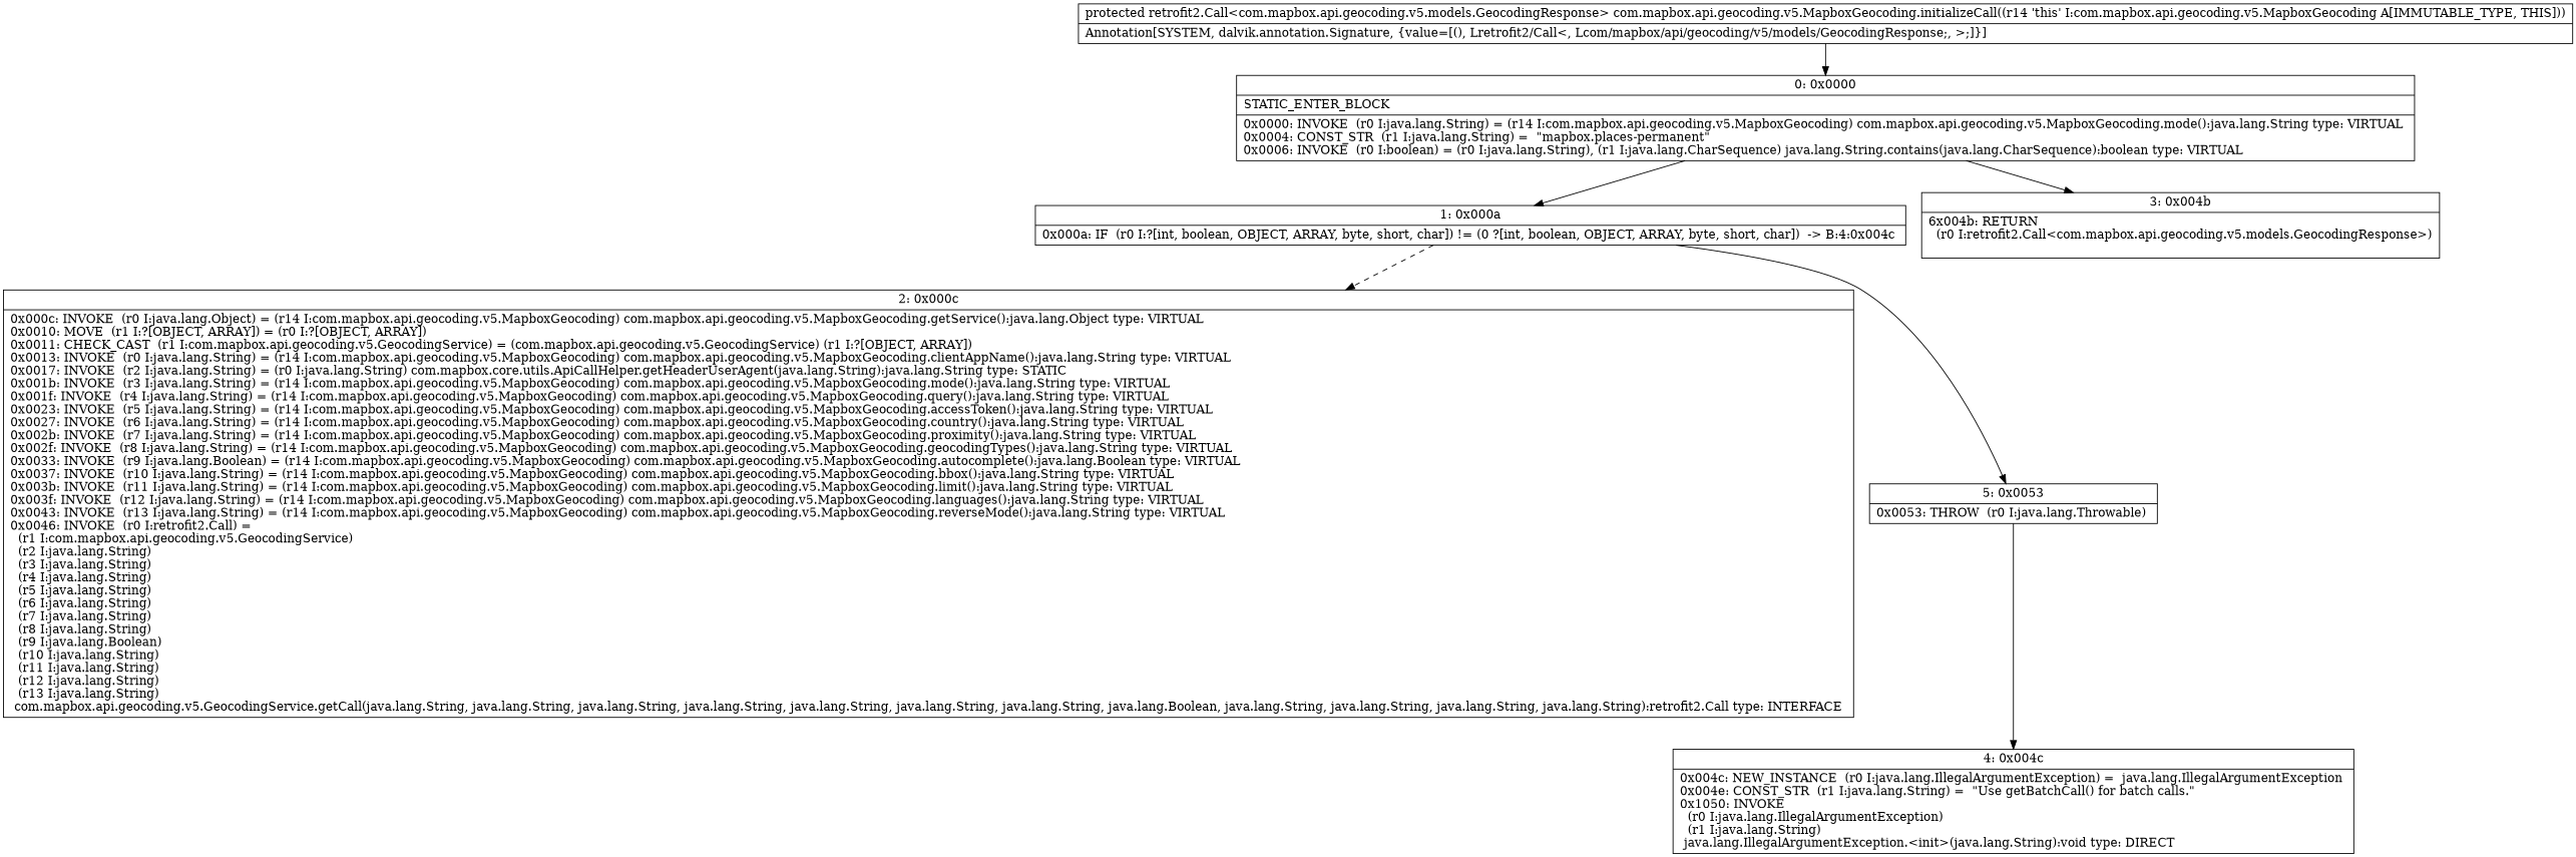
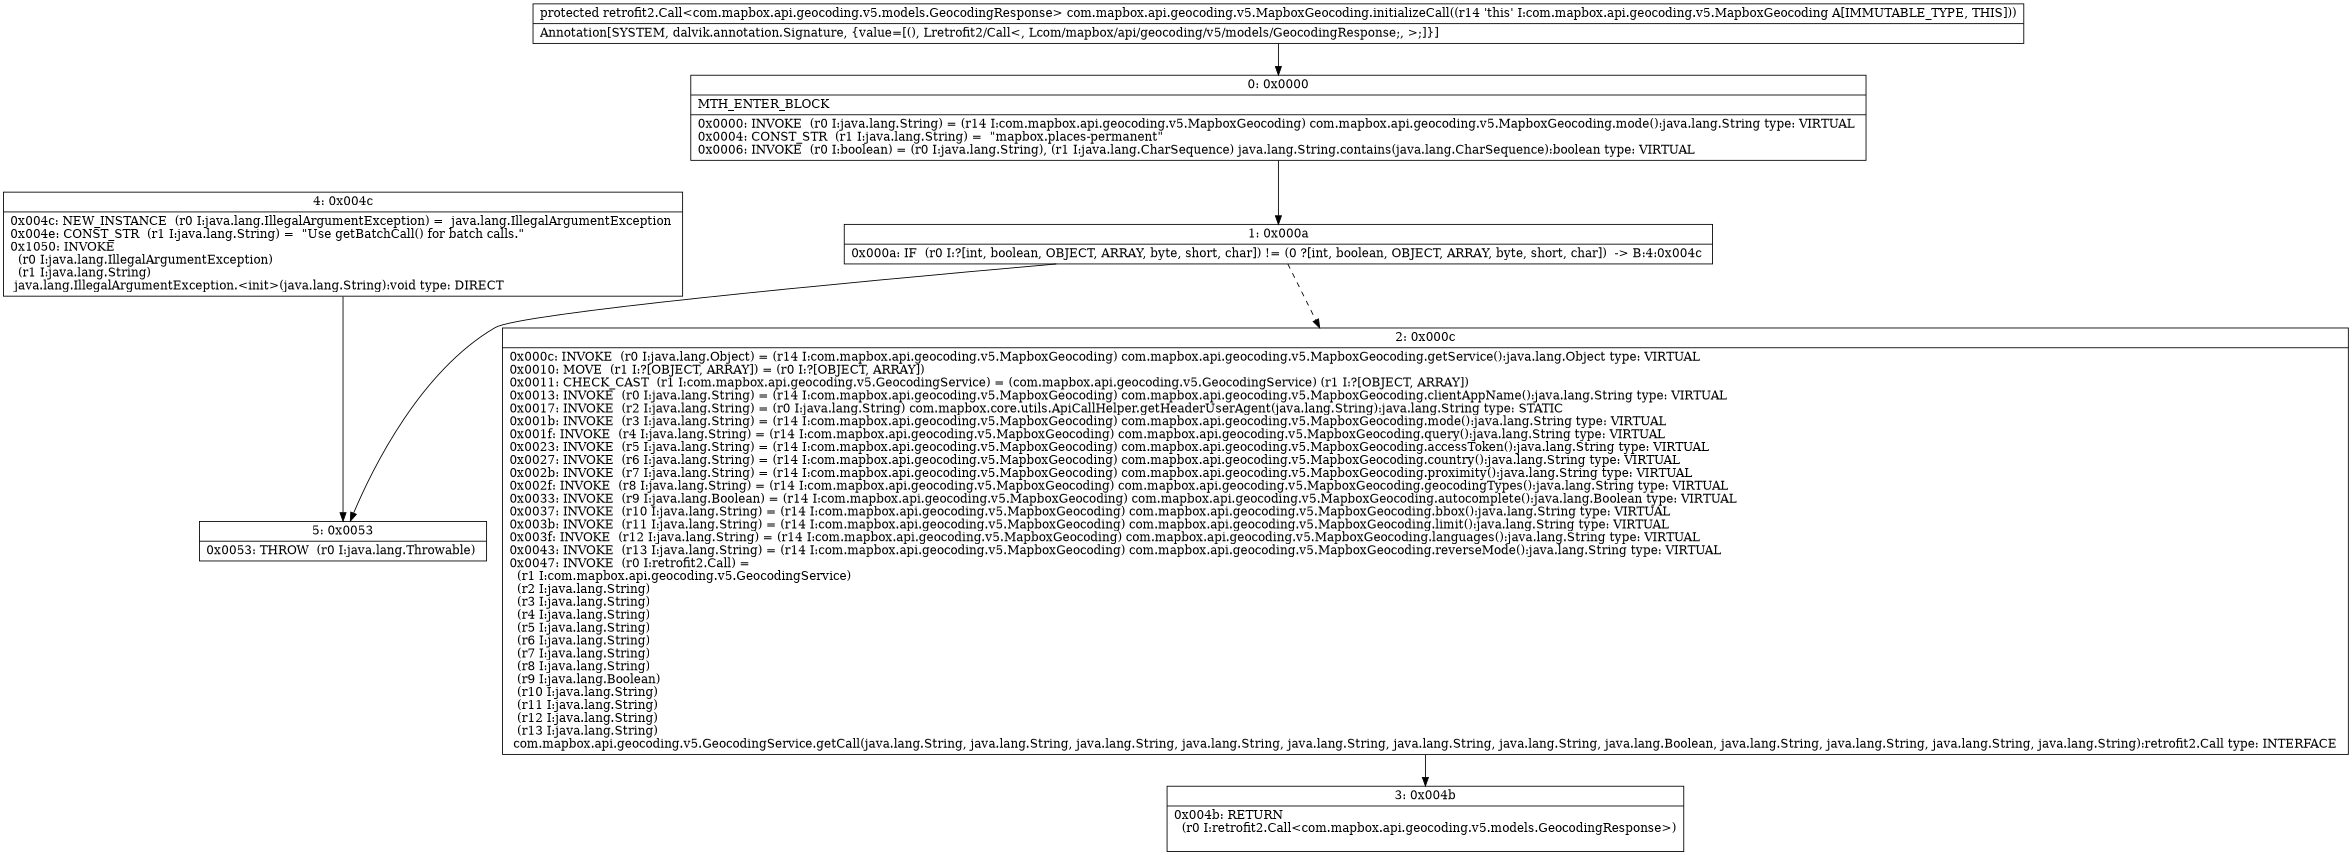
  digraph {
    node [shape=record]
-   n1 [label="{0\:\ 0x0000|STATIC_ENTER_BLOCK\l|0x0000: INVOKE  (r0 I:java.lang.String) = (r14 I:com.mapbox.api.geocoding.v5.MapboxGeocoding) com.mapbox.api.geocoding.v5.MapboxGeocoding.mode():java.lang.String type: VIRTUAL \l0x0004: CONST_STR  (r1 I:java.lang.String) =  \"mapbox.places\-permanent\" \l0x0006: INVOKE  (r0 I:boolean) = (r0 I:java.lang.String), (r1 I:java.lang.CharSequence) java.lang.String.contains(java.lang.CharSequence):boolean type: VIRTUAL \l}"]
+   n1 [label="{0\:\ 0x0000|MTH_ENTER_BLOCK\l|0x0000: INVOKE  (r0 I:java.lang.String) = (r14 I:com.mapbox.api.geocoding.v5.MapboxGeocoding) com.mapbox.api.geocoding.v5.MapboxGeocoding.mode():java.lang.String type: VIRTUAL \l0x0004: CONST_STR  (r1 I:java.lang.String) =  \"mapbox.places\-permanent\" \l0x0006: INVOKE  (r0 I:boolean) = (r0 I:java.lang.String), (r1 I:java.lang.CharSequence) java.lang.String.contains(java.lang.CharSequence):boolean type: VIRTUAL \l}"]
    n2 [label="{1\:\ 0x000a|0x000a: IF  (r0 I:?[int, boolean, OBJECT, ARRAY, byte, short, char]) != (0 ?[int, boolean, OBJECT, ARRAY, byte, short, char])  \-\> B:4:0x004c \l}"]
-   n3 [label="{2\:\ 0x000c|0x000c: INVOKE  (r0 I:java.lang.Object) = (r14 I:com.mapbox.api.geocoding.v5.MapboxGeocoding) com.mapbox.api.geocoding.v5.MapboxGeocoding.getService():java.lang.Object type: VIRTUAL \l0x0010: MOVE  (r1 I:?[OBJECT, ARRAY]) = (r0 I:?[OBJECT, ARRAY]) \l0x0011: CHECK_CAST  (r1 I:com.mapbox.api.geocoding.v5.GeocodingService) = (com.mapbox.api.geocoding.v5.GeocodingService) (r1 I:?[OBJECT, ARRAY]) \l0x0013: INVOKE  (r0 I:java.lang.String) = (r14 I:com.mapbox.api.geocoding.v5.MapboxGeocoding) com.mapbox.api.geocoding.v5.MapboxGeocoding.clientAppName():java.lang.String type: VIRTUAL \l0x0017: INVOKE  (r2 I:java.lang.String) = (r0 I:java.lang.String) com.mapbox.core.utils.ApiCallHelper.getHeaderUserAgent(java.lang.String):java.lang.String type: STATIC \l0x001b: INVOKE  (r3 I:java.lang.String) = (r14 I:com.mapbox.api.geocoding.v5.MapboxGeocoding) com.mapbox.api.geocoding.v5.MapboxGeocoding.mode():java.lang.String type: VIRTUAL \l0x001f: INVOKE  (r4 I:java.lang.String) = (r14 I:com.mapbox.api.geocoding.v5.MapboxGeocoding) com.mapbox.api.geocoding.v5.MapboxGeocoding.query():java.lang.String type: VIRTUAL \l0x0023: INVOKE  (r5 I:java.lang.String) = (r14 I:com.mapbox.api.geocoding.v5.MapboxGeocoding) com.mapbox.api.geocoding.v5.MapboxGeocoding.accessToken():java.lang.String type: VIRTUAL \l0x0027: INVOKE  (r6 I:java.lang.String) = (r14 I:com.mapbox.api.geocoding.v5.MapboxGeocoding) com.mapbox.api.geocoding.v5.MapboxGeocoding.country():java.lang.String type: VIRTUAL \l0x002b: INVOKE  (r7 I:java.lang.String) = (r14 I:com.mapbox.api.geocoding.v5.MapboxGeocoding) com.mapbox.api.geocoding.v5.MapboxGeocoding.proximity():java.lang.String type: VIRTUAL \l0x002f: INVOKE  (r8 I:java.lang.String) = (r14 I:com.mapbox.api.geocoding.v5.MapboxGeocoding) com.mapbox.api.geocoding.v5.MapboxGeocoding.geocodingTypes():java.lang.String type: VIRTUAL \l0x0033: INVOKE  (r9 I:java.lang.Boolean) = (r14 I:com.mapbox.api.geocoding.v5.MapboxGeocoding) com.mapbox.api.geocoding.v5.MapboxGeocoding.autocomplete():java.lang.Boolean type: VIRTUAL \l0x0037: INVOKE  (r10 I:java.lang.String) = (r14 I:com.mapbox.api.geocoding.v5.MapboxGeocoding) com.mapbox.api.geocoding.v5.MapboxGeocoding.bbox():java.lang.String type: VIRTUAL \l0x003b: INVOKE  (r11 I:java.lang.String) = (r14 I:com.mapbox.api.geocoding.v5.MapboxGeocoding) com.mapbox.api.geocoding.v5.MapboxGeocoding.limit():java.lang.String type: VIRTUAL \l0x003f: INVOKE  (r12 I:java.lang.String) = (r14 I:com.mapbox.api.geocoding.v5.MapboxGeocoding) com.mapbox.api.geocoding.v5.MapboxGeocoding.languages():java.lang.String type: VIRTUAL \l0x0043: INVOKE  (r13 I:java.lang.String) = (r14 I:com.mapbox.api.geocoding.v5.MapboxGeocoding) com.mapbox.api.geocoding.v5.MapboxGeocoding.reverseMode():java.lang.String type: VIRTUAL \l0x0046: INVOKE  (r0 I:retrofit2.Call) = \l  (r1 I:com.mapbox.api.geocoding.v5.GeocodingService)\l  (r2 I:java.lang.String)\l  (r3 I:java.lang.String)\l  (r4 I:java.lang.String)\l  (r5 I:java.lang.String)\l  (r6 I:java.lang.String)\l  (r7 I:java.lang.String)\l  (r8 I:java.lang.String)\l  (r9 I:java.lang.Boolean)\l  (r10 I:java.lang.String)\l  (r11 I:java.lang.String)\l  (r12 I:java.lang.String)\l  (r13 I:java.lang.String)\l com.mapbox.api.geocoding.v5.GeocodingService.getCall(java.lang.String, java.lang.String, java.lang.String, java.lang.String, java.lang.String, java.lang.String, java.lang.String, java.lang.Boolean, java.lang.String, java.lang.String, java.lang.String, java.lang.String):retrofit2.Call type: INTERFACE \l}"]
+   n3 [label="{2\:\ 0x000c|0x000c: INVOKE  (r0 I:java.lang.Object) = (r14 I:com.mapbox.api.geocoding.v5.MapboxGeocoding) com.mapbox.api.geocoding.v5.MapboxGeocoding.getService():java.lang.Object type: VIRTUAL \l0x0010: MOVE  (r1 I:?[OBJECT, ARRAY]) = (r0 I:?[OBJECT, ARRAY]) \l0x0011: CHECK_CAST  (r1 I:com.mapbox.api.geocoding.v5.GeocodingService) = (com.mapbox.api.geocoding.v5.GeocodingService) (r1 I:?[OBJECT, ARRAY]) \l0x0013: INVOKE  (r0 I:java.lang.String) = (r14 I:com.mapbox.api.geocoding.v5.MapboxGeocoding) com.mapbox.api.geocoding.v5.MapboxGeocoding.clientAppName():java.lang.String type: VIRTUAL \l0x0017: INVOKE  (r2 I:java.lang.String) = (r0 I:java.lang.String) com.mapbox.core.utils.ApiCallHelper.getHeaderUserAgent(java.lang.String):java.lang.String type: STATIC \l0x001b: INVOKE  (r3 I:java.lang.String) = (r14 I:com.mapbox.api.geocoding.v5.MapboxGeocoding) com.mapbox.api.geocoding.v5.MapboxGeocoding.mode():java.lang.String type: VIRTUAL \l0x001f: INVOKE  (r4 I:java.lang.String) = (r14 I:com.mapbox.api.geocoding.v5.MapboxGeocoding) com.mapbox.api.geocoding.v5.MapboxGeocoding.query():java.lang.String type: VIRTUAL \l0x0023: INVOKE  (r5 I:java.lang.String) = (r14 I:com.mapbox.api.geocoding.v5.MapboxGeocoding) com.mapbox.api.geocoding.v5.MapboxGeocoding.accessToken():java.lang.String type: VIRTUAL \l0x0027: INVOKE  (r6 I:java.lang.String) = (r14 I:com.mapbox.api.geocoding.v5.MapboxGeocoding) com.mapbox.api.geocoding.v5.MapboxGeocoding.country():java.lang.String type: VIRTUAL \l0x002b: INVOKE  (r7 I:java.lang.String) = (r14 I:com.mapbox.api.geocoding.v5.MapboxGeocoding) com.mapbox.api.geocoding.v5.MapboxGeocoding.proximity():java.lang.String type: VIRTUAL \l0x002f: INVOKE  (r8 I:java.lang.String) = (r14 I:com.mapbox.api.geocoding.v5.MapboxGeocoding) com.mapbox.api.geocoding.v5.MapboxGeocoding.geocodingTypes():java.lang.String type: VIRTUAL \l0x0033: INVOKE  (r9 I:java.lang.Boolean) = (r14 I:com.mapbox.api.geocoding.v5.MapboxGeocoding) com.mapbox.api.geocoding.v5.MapboxGeocoding.autocomplete():java.lang.Boolean type: VIRTUAL \l0x0037: INVOKE  (r10 I:java.lang.String) = (r14 I:com.mapbox.api.geocoding.v5.MapboxGeocoding) com.mapbox.api.geocoding.v5.MapboxGeocoding.bbox():java.lang.String type: VIRTUAL \l0x003b: INVOKE  (r11 I:java.lang.String) = (r14 I:com.mapbox.api.geocoding.v5.MapboxGeocoding) com.mapbox.api.geocoding.v5.MapboxGeocoding.limit():java.lang.String type: VIRTUAL \l0x003f: INVOKE  (r12 I:java.lang.String) = (r14 I:com.mapbox.api.geocoding.v5.MapboxGeocoding) com.mapbox.api.geocoding.v5.MapboxGeocoding.languages():java.lang.String type: VIRTUAL \l0x0043: INVOKE  (r13 I:java.lang.String) = (r14 I:com.mapbox.api.geocoding.v5.MapboxGeocoding) com.mapbox.api.geocoding.v5.MapboxGeocoding.reverseMode():java.lang.String type: VIRTUAL \l0x0047: INVOKE  (r0 I:retrofit2.Call) = \l  (r1 I:com.mapbox.api.geocoding.v5.GeocodingService)\l  (r2 I:java.lang.String)\l  (r3 I:java.lang.String)\l  (r4 I:java.lang.String)\l  (r5 I:java.lang.String)\l  (r6 I:java.lang.String)\l  (r7 I:java.lang.String)\l  (r8 I:java.lang.String)\l  (r9 I:java.lang.Boolean)\l  (r10 I:java.lang.String)\l  (r11 I:java.lang.String)\l  (r12 I:java.lang.String)\l  (r13 I:java.lang.String)\l com.mapbox.api.geocoding.v5.GeocodingService.getCall(java.lang.String, java.lang.String, java.lang.String, java.lang.String, java.lang.String, java.lang.String, java.lang.String, java.lang.Boolean, java.lang.String, java.lang.String, java.lang.String, java.lang.String):retrofit2.Call type: INTERFACE \l}"]
    n4 [label="{5\:\ 0x0053|0x0053: THROW  (r0 I:java.lang.Throwable) \l}"]
-   n5 [label="{3\:\ 0x004b|6x004b: RETURN  \l  (r0 I:retrofit2.Call\<com.mapbox.api.geocoding.v5.models.GeocodingResponse\>)\l \l}"]
+   n5 [label="{3\:\ 0x004b|0x004b: RETURN  \l  (r0 I:retrofit2.Call\<com.mapbox.api.geocoding.v5.models.GeocodingResponse\>)\l \l}"]
    n6 [label="{4\:\ 0x004c|0x004c: NEW_INSTANCE  (r0 I:java.lang.IllegalArgumentException) =  java.lang.IllegalArgumentException \l0x004e: CONST_STR  (r1 I:java.lang.String) =  \"Use getBatchCall() for batch calls.\" \l0x1050: INVOKE  \l  (r0 I:java.lang.IllegalArgumentException)\l  (r1 I:java.lang.String)\l java.lang.IllegalArgumentException.\<init\>(java.lang.String):void type: DIRECT \l}"]
    n7 [label="{protected retrofit2.Call\<com.mapbox.api.geocoding.v5.models.GeocodingResponse\> com.mapbox.api.geocoding.v5.MapboxGeocoding.initializeCall((r14 'this' I:com.mapbox.api.geocoding.v5.MapboxGeocoding A[IMMUTABLE_TYPE, THIS]))  | Annotation[SYSTEM, dalvik.annotation.Signature, \{value=[(), Lretrofit2\/Call\<, Lcom\/mapbox\/api\/geocoding\/v5\/models\/GeocodingResponse;, \>;]\}]\l}"]
    n1 -> n2
    n2 -> n3 [style=dashed]
    n2 -> n4
-   n1 -> n5
-   n4 -> n6
+   n3 -> n5
+   n6 -> n4
    n7 -> n1
  }
